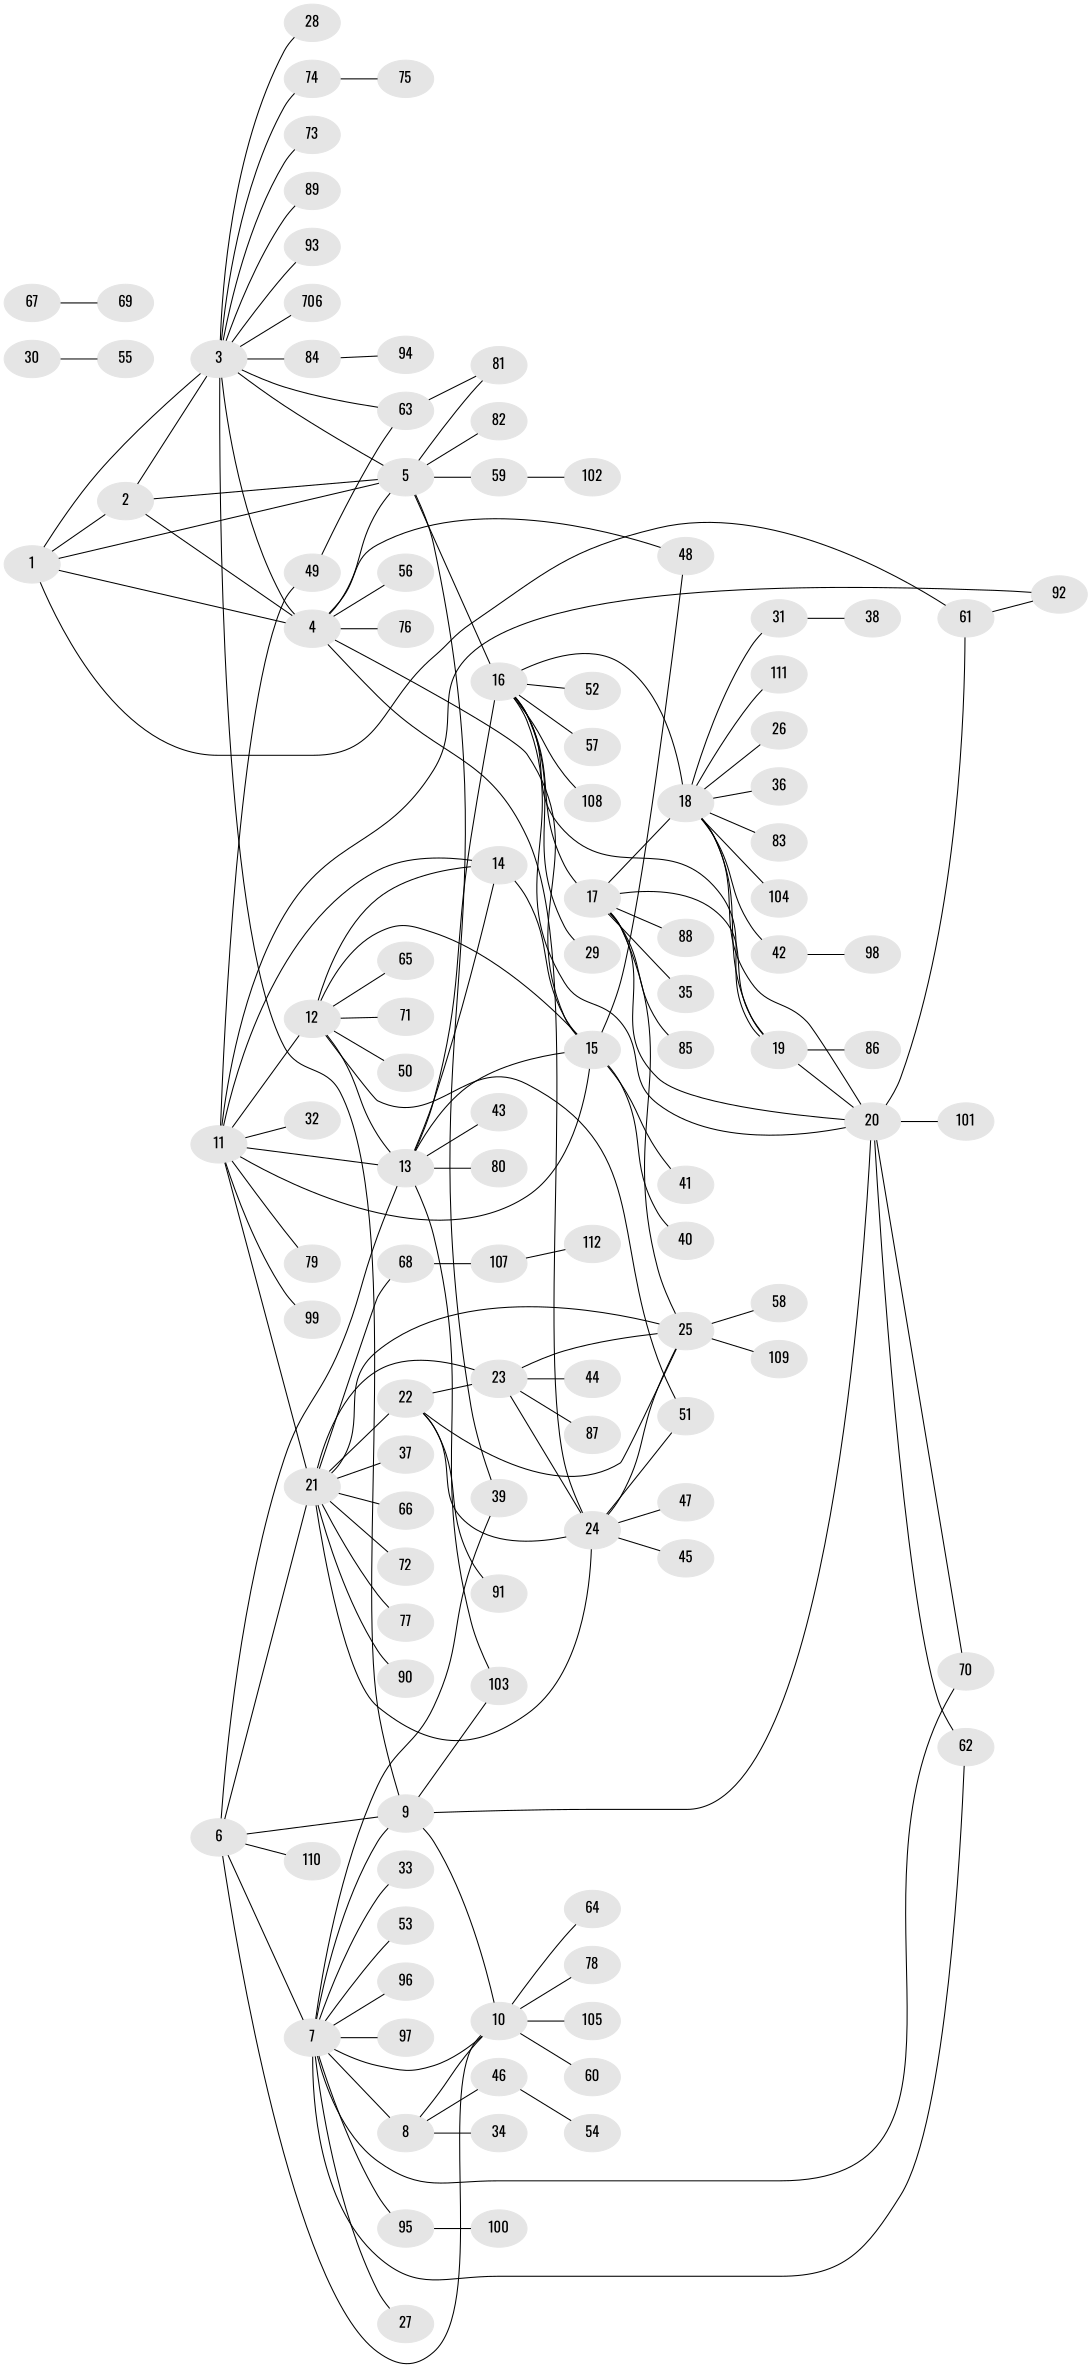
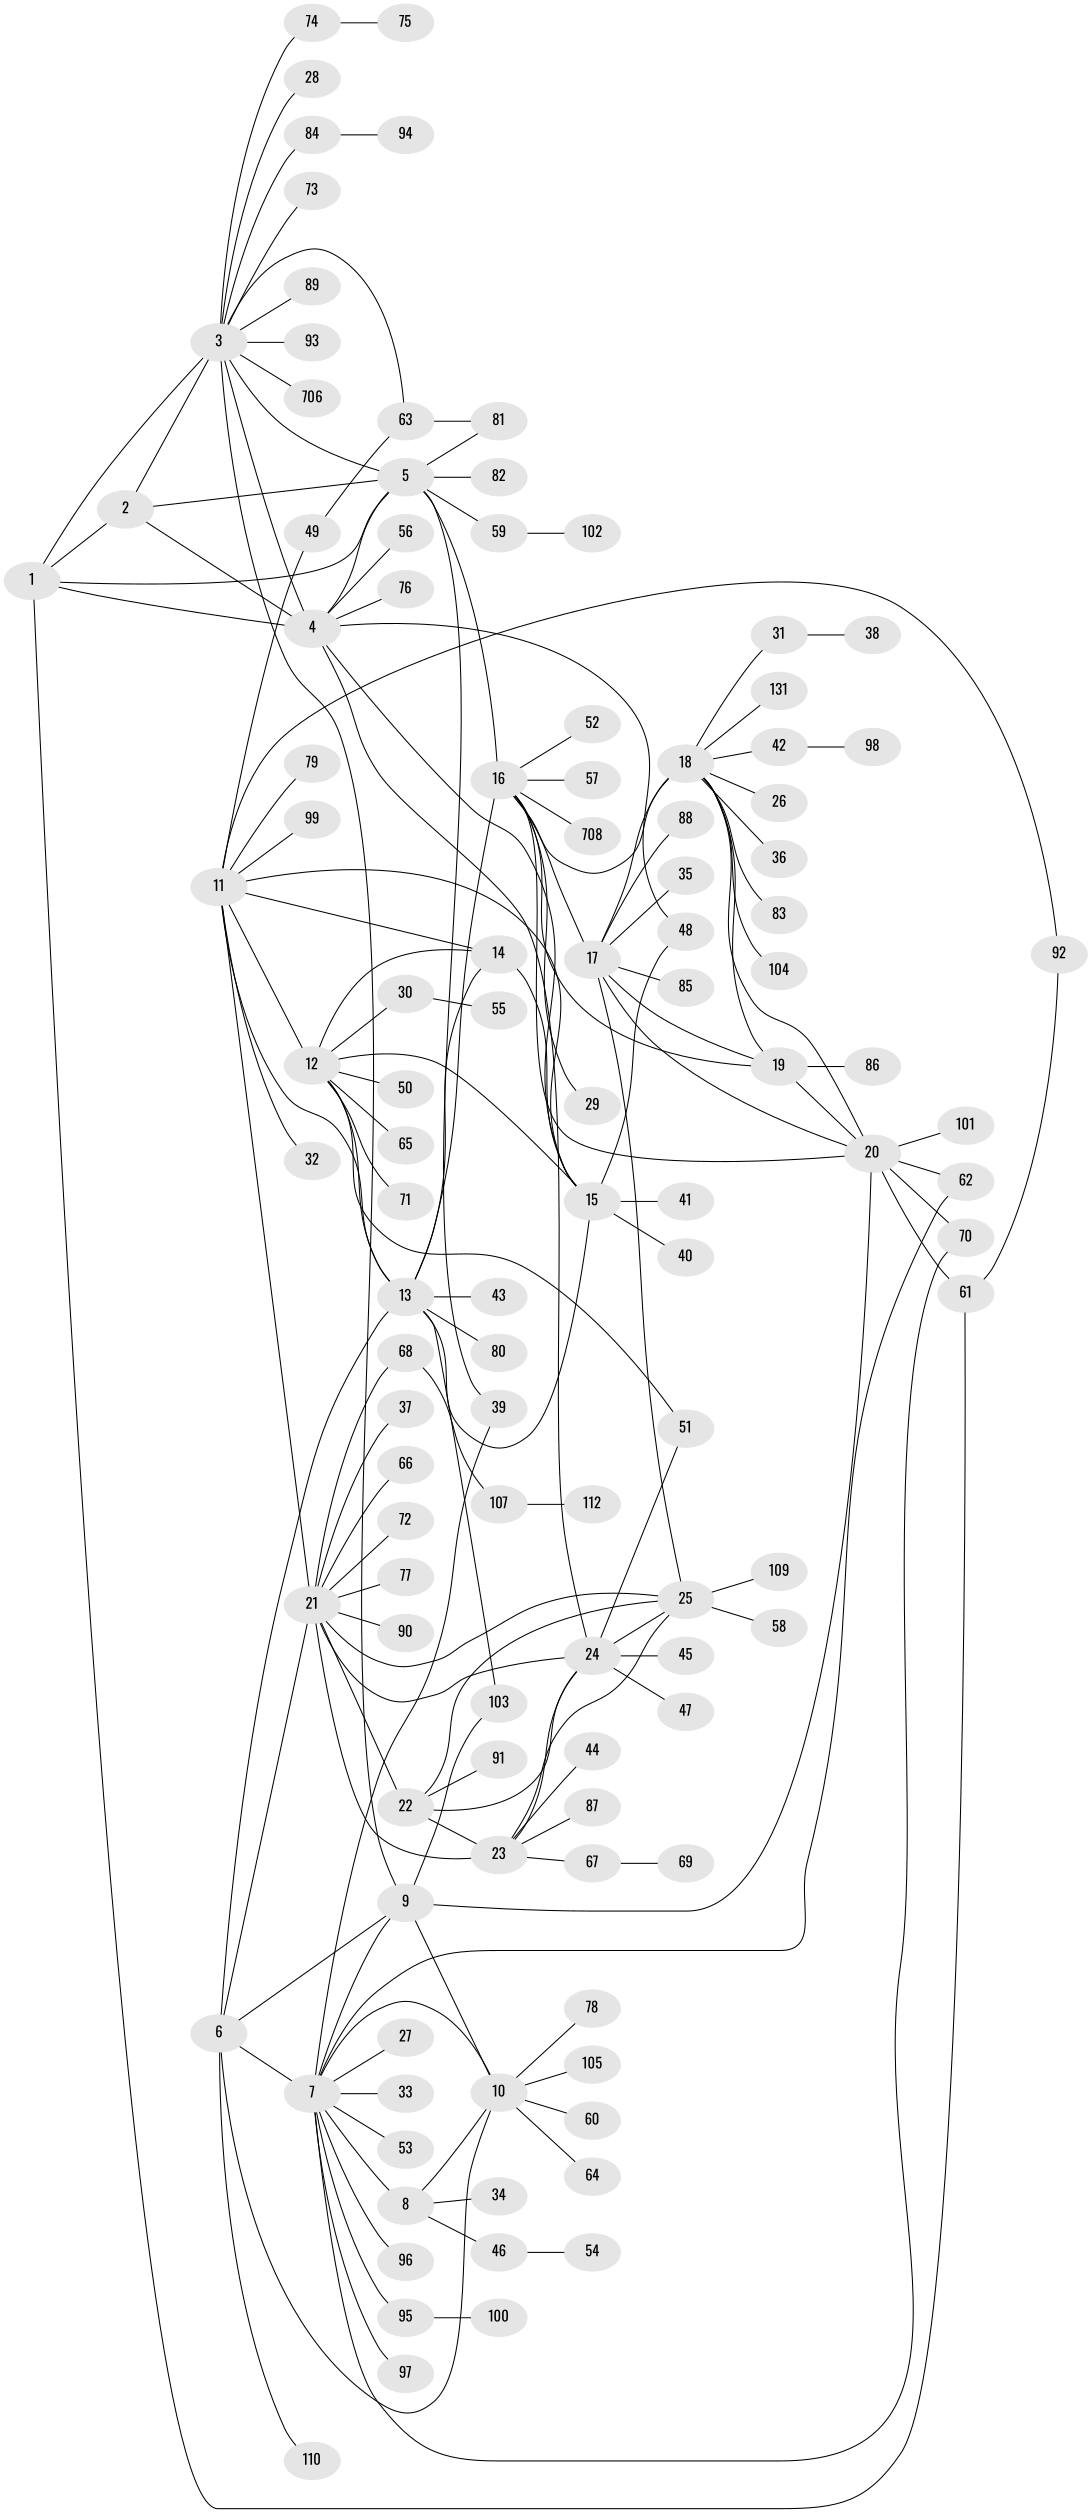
  graph {
    fontname=Oswald
    rankdir=LR
    node [color=gray90 fontname=Oswald style=filled]
    edge [fontname=Oswald]
    1
    2
    3
    4
    5
    61
    9
    28
    63
    73
    74
    84
    89
    93
    n15 [label=706]
    15
    24
    48
    56
    76
    16
    39
    59
    81
    82
    92
    10
    20
    103
    75
    94
    40
    41
    51
    25
    45
    47
    17
    18
    19
    29
    52
    57
-   108
+   108 [label=708]
    102
    6
    7
    13
    21
    110
    8
    27
    33
    53
    62
    70
    95
    96
    97
    34
    46
    60
    64
    78
    105
    14
    43
    80
    22
    23
    37
    66
    68
    72
    77
    90
    100
    54
    101
    11
    12
    32
    49
    79
    99
    30
    50
    65
    71
    55
    35
    85
    88
    26
    31
    36
    42
    83
    104
-   111
+   111 [label=131]
    86
    58
    109
    38
    98
    91
    44
    67
    87
    107
    69
    112
    1 -- 2
    1 -- 3
    1 -- 4
    1 -- 5
    1 -- 61
    2 -- 3
    2 -- 4
    2 -- 5
    3 -- 4
    3 -- 5
    3 -- 9
    3 -- 28
    3 -- 63
    3 -- 73
    3 -- 74
    3 -- 84
    3 -- 89
    3 -- 93
    3 -- n15
    4 -- 5
    4 -- 15
    4 -- 24
    4 -- 48
    4 -- 56
    4 -- 76
    5 -- 16
    5 -- 39
    5 -- 59
    5 -- 81
    5 -- 82
    61 -- 92
    9 -- 10
    9 -- 20
    9 -- 103
    63 -- 81
    74 -- 75
    84 -- 94
    15 -- 48
    15 -- 40
    15 -- 41
    24 -- 51
    24 -- 25
    24 -- 45
    24 -- 47
    16 -- 20
    16 -- 17
    16 -- 18
    16 -- 19
    16 -- 29
    16 -- 52
    16 -- 57
    16 -- 108
    59 -- 102
    10 -- 60
    10 -- 64
    10 -- 78
    10 -- 105
    20 -- 61
    20 -- 62
    20 -- 70
    20 -- 101
    25 -- 58
    25 -- 109
    17 -- 20
    17 -- 25
    17 -- 18
    17 -- 19
    17 -- 35
    17 -- 85
    17 -- 88
    18 -- 20
    18 -- 19
    18 -- 26
    18 -- 31
    18 -- 36
    18 -- 42
    18 -- 83
    18 -- 104
    18 -- 111
    19 -- 20
    19 -- 86
    6 -- 9
    6 -- 10
    6 -- 7
    6 -- 13
    6 -- 21
    6 -- 110
    7 -- 9
    7 -- 39
    7 -- 10
    7 -- 8
    7 -- 27
    7 -- 33
    7 -- 53
    7 -- 62
    7 -- 70
    7 -- 95
    7 -- 96
    7 -- 97
    13 -- 15
    13 -- 16
    13 -- 103
    13 -- 14
    13 -- 43
    13 -- 80
    21 -- 24
    21 -- 25
    21 -- 22
    21 -- 23
    21 -- 37
    21 -- 66
    21 -- 68
    21 -- 72
    21 -- 77
    21 -- 90
    8 -- 10
    8 -- 34
    8 -- 46
    95 -- 100
    46 -- 54
    14 -- 15
    22 -- 24
    22 -- 25
    22 -- 23
    22 -- 91
    23 -- 24
    23 -- 25
    23 -- 44
+   23 -- 67
    23 -- 87
    68 -- 107
    11 -- 15
    11 -- 92
    11 -- 13
    11 -- 21
    11 -- 14
    11 -- 12
    11 -- 32
    11 -- 49
    11 -- 79
    11 -- 99
    12 -- 15
    12 -- 51
    12 -- 13
    12 -- 14
+   12 -- 30
    12 -- 50
    12 -- 65
    12 -- 71
    49 -- 63
    30 -- 55
    31 -- 38
    42 -- 98
    67 -- 69
    107 -- 112
  }
